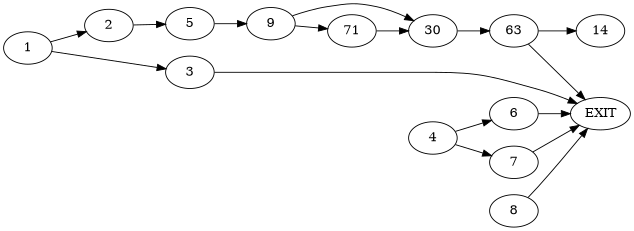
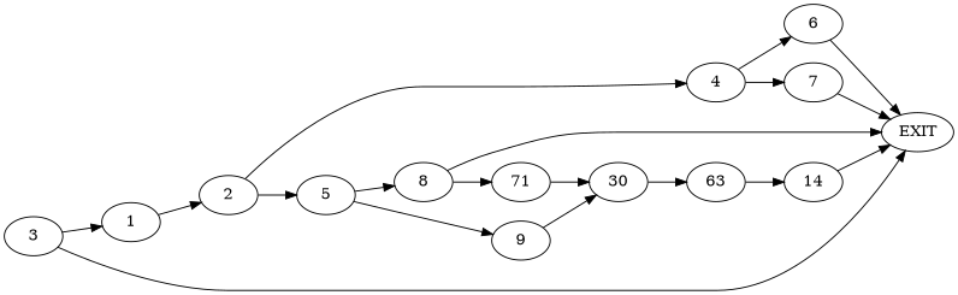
  digraph {
    rankdir=LR
    1
    2
    3
    n4 [label=EXIT]
    4
    5
    6
    7
    8
    9
    n11 [label=30]
    n12 [label=71]
    n13 [label=63]
    14
    1 -> 2
-   1 -> 3
+   3 -> 1
+   2 -> 4
    2 -> 5
    3 -> n4
    4 -> 6
    4 -> 7
+   5 -> 8
    5 -> 9
    6 -> n4
    7 -> n4
    8 -> n4
    9 -> n11
-   9 -> n12
+   8 -> n12
    n11 -> n13
    n12 -> n11
    n13 -> 14
-   n13 -> n4
+   14 -> n4
  }
